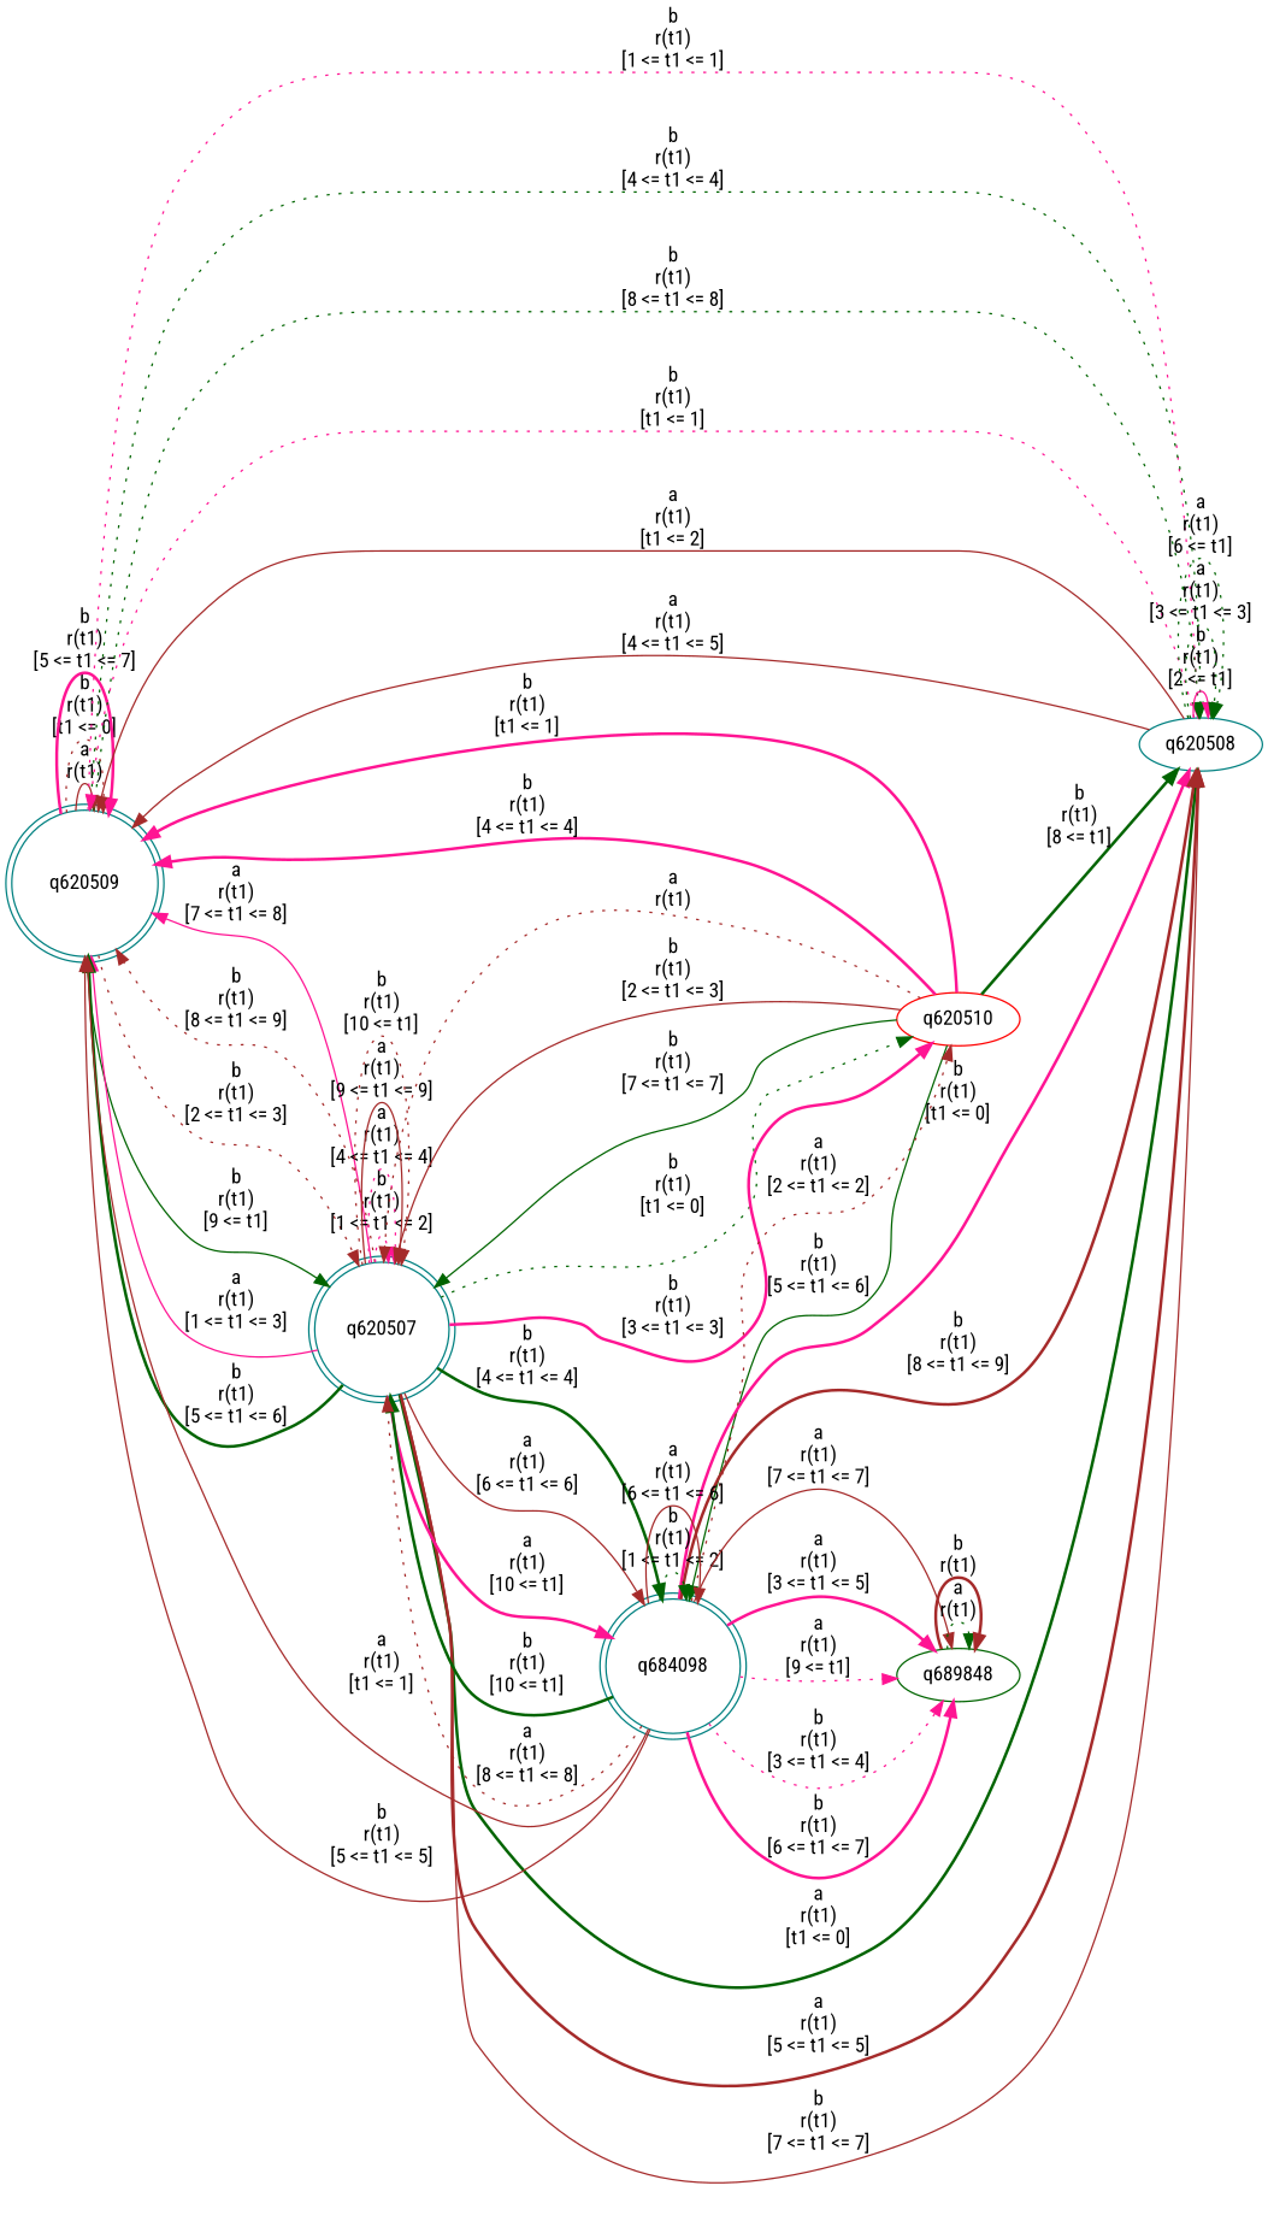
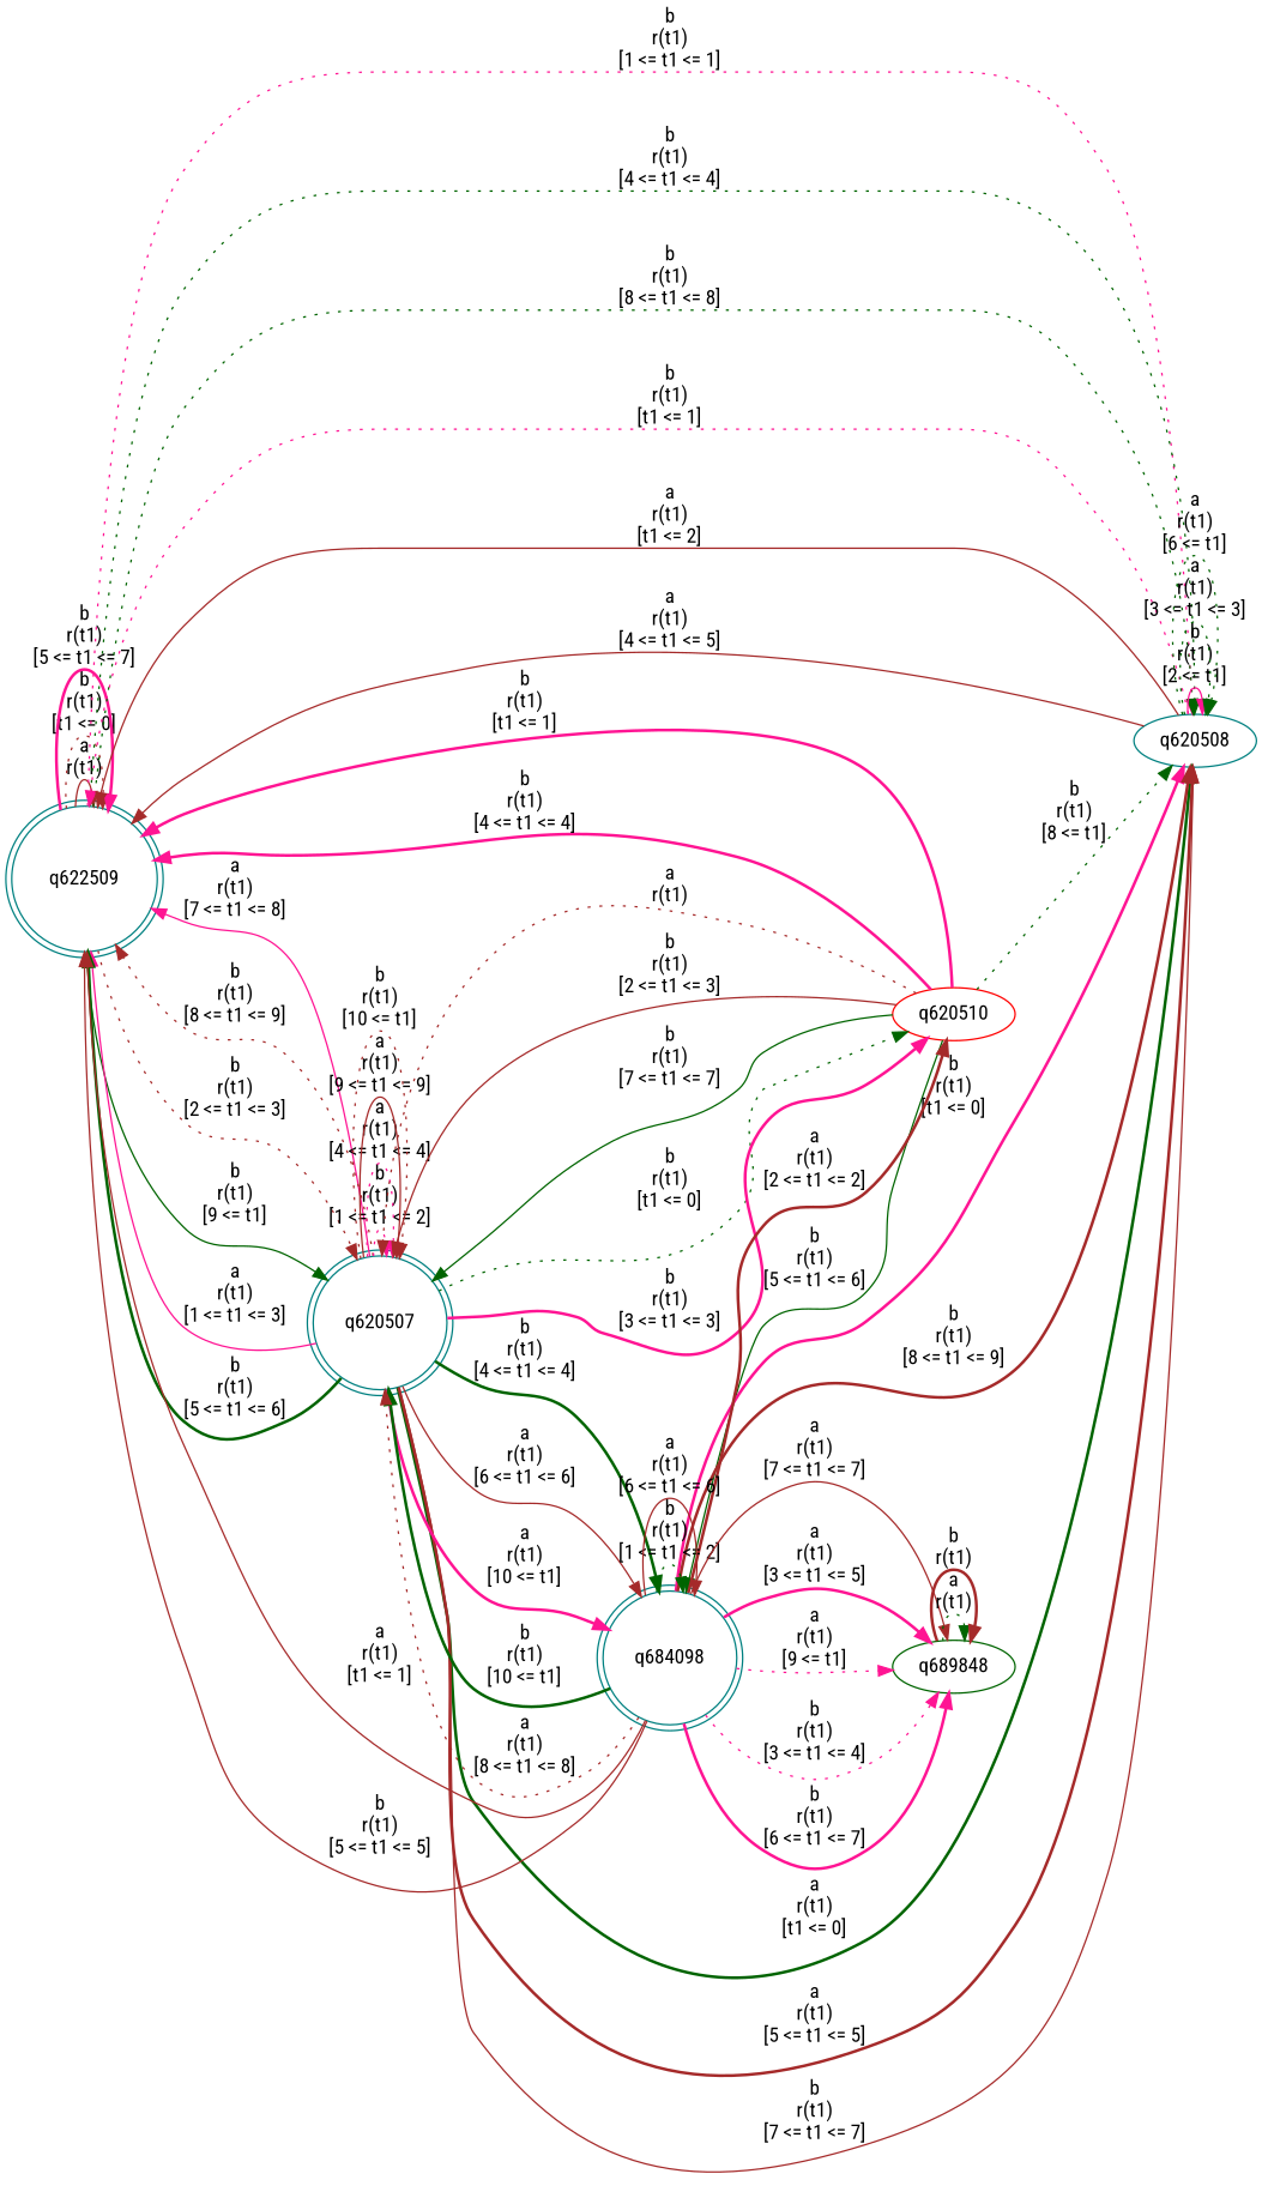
  digraph {
    fontname="Roboto Condensed"
    rankdir=LR
    node [color=teal fontname="Roboto Condensed"]
    edge [color=brown fontname="Roboto Condensed" style=dotted]
-   n1 [label=q620509 shape=doublecircle]
+   n1 [label=q622509 shape=doublecircle]
    n2 [label=q620508]
    n3 [label=q620507 shape=doublecircle]
    n4 [color=red label=q620510]
    n5 [label=q684098 shape=doublecircle]
    n6 [color=darkgreen label=q689848]
    n1 -> n1 [label="a\nr(t1)\n" style=solid]
    n1 -> n1 [label="b\nr(t1)\n[t1 <= 0]"]
    n1 -> n1 [color=deeppink label="b\nr(t1)\n[5 <= t1 <= 7]" style=bold]
    n1 -> n2 [color=deeppink label="b\nr(t1)\n[1 <= t1 <= 1]"]
    n1 -> n2 [color=darkgreen label="b\nr(t1)\n[4 <= t1 <= 4]"]
    n1 -> n2 [color=darkgreen label="b\nr(t1)\n[8 <= t1 <= 8]"]
    n1 -> n3 [label="b\nr(t1)\n[2 <= t1 <= 3]"]
    n1 -> n3 [color=darkgreen label="b\nr(t1)\n[9 <= t1]" style=solid]
    n2 -> n1 [color=deeppink label="b\nr(t1)\n[t1 <= 1]"]
    n2 -> n1 [label="a\nr(t1)\n[t1 <= 2]" style=solid]
    n2 -> n1 [label="a\nr(t1)\n[4 <= t1 <= 5]" style=solid]
    n2 -> n2 [color=deeppink label="b\nr(t1)\n[2 <= t1]" style=solid]
    n2 -> n2 [color=darkgreen label="a\nr(t1)\n[3 <= t1 <= 3]"]
    n2 -> n2 [color=darkgreen label="a\nr(t1)\n[6 <= t1]"]
    n3 -> n1 [color=deeppink label="a\nr(t1)\n[1 <= t1 <= 3]" style=solid]
    n3 -> n1 [color=darkgreen label="b\nr(t1)\n[5 <= t1 <= 6]" style=bold]
    n3 -> n1 [color=deeppink label="a\nr(t1)\n[7 <= t1 <= 8]" style=solid]
    n3 -> n1 [label="b\nr(t1)\n[8 <= t1 <= 9]"]
    n3 -> n2 [color=darkgreen label="a\nr(t1)\n[t1 <= 0]" style=bold]
    n3 -> n2 [label="a\nr(t1)\n[5 <= t1 <= 5]" style=bold]
    n3 -> n2 [label="b\nr(t1)\n[7 <= t1 <= 7]" style=solid]
    n3 -> n3 [color=deeppink label="b\nr(t1)\n[1 <= t1 <= 2]"]
    n3 -> n3 [color=deeppink label="a\nr(t1)\n[4 <= t1 <= 4]"]
    n3 -> n3 [label="a\nr(t1)\n[9 <= t1 <= 9]" style=solid]
    n3 -> n3 [label="b\nr(t1)\n[10 <= t1]"]
    n3 -> n4 [color=darkgreen label="b\nr(t1)\n[t1 <= 0]"]
    n3 -> n4 [color=deeppink label="b\nr(t1)\n[3 <= t1 <= 3]" style=bold]
    n3 -> n5 [color=darkgreen label="b\nr(t1)\n[4 <= t1 <= 4]" style=bold]
    n3 -> n5 [label="a\nr(t1)\n[6 <= t1 <= 6]" style=solid]
    n3 -> n5 [color=deeppink label="a\nr(t1)\n[10 <= t1]" style=bold]
    n4 -> n1 [color=deeppink label="b\nr(t1)\n[t1 <= 1]" style=bold]
    n4 -> n1 [color=deeppink label="b\nr(t1)\n[4 <= t1 <= 4]" style=bold]
-   n4 -> n2 [color=darkgreen label="b\nr(t1)\n[8 <= t1]" style=bold]
+   n4 -> n2 [color=darkgreen label="b\nr(t1)\n[8 <= t1]"]
    n4 -> n3 [label="a\nr(t1)\n"]
    n4 -> n3 [label="b\nr(t1)\n[2 <= t1 <= 3]" style=solid]
    n4 -> n3 [color=darkgreen label="b\nr(t1)\n[7 <= t1 <= 7]" style=solid]
    n4 -> n5 [color=darkgreen label="b\nr(t1)\n[5 <= t1 <= 6]" style=solid]
    n5 -> n1 [label="a\nr(t1)\n[t1 <= 1]" style=solid]
    n5 -> n1 [label="b\nr(t1)\n[5 <= t1 <= 5]" style=solid]
    n5 -> n2 [color=deeppink label="b\nr(t1)\n[t1 <= 0]" style=bold]
    n5 -> n2 [label="b\nr(t1)\n[8 <= t1 <= 9]" style=bold]
    n5 -> n3 [color=darkgreen label="b\nr(t1)\n[10 <= t1]" style=bold]
    n5 -> n3 [label="a\nr(t1)\n[8 <= t1 <= 8]"]
-   n5 -> n4 [label="a\nr(t1)\n[2 <= t1 <= 2]"]
+   n5 -> n4 [label="a\nr(t1)\n[2 <= t1 <= 2]" style=bold]
    n5 -> n5 [color=darkgreen label="b\nr(t1)\n[1 <= t1 <= 2]"]
    n5 -> n5 [label="a\nr(t1)\n[6 <= t1 <= 6]" style=solid]
    n5 -> n6 [color=deeppink label="b\nr(t1)\n[3 <= t1 <= 4]"]
    n5 -> n6 [color=deeppink label="b\nr(t1)\n[6 <= t1 <= 7]" style=bold]
    n5 -> n6 [label="a\nr(t1)\n[7 <= t1 <= 7]" style=solid]
    n5 -> n6 [color=deeppink label="a\nr(t1)\n[3 <= t1 <= 5]" style=bold]
    n5 -> n6 [color=deeppink label="a\nr(t1)\n[9 <= t1]"]
    n6 -> n6 [color=darkgreen label="a\nr(t1)\n"]
    n6 -> n6 [label="b\nr(t1)\n" style=bold]
  }
